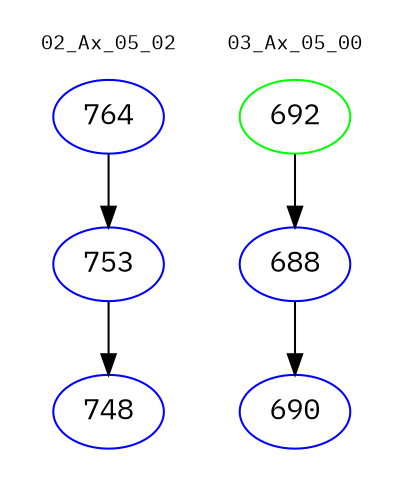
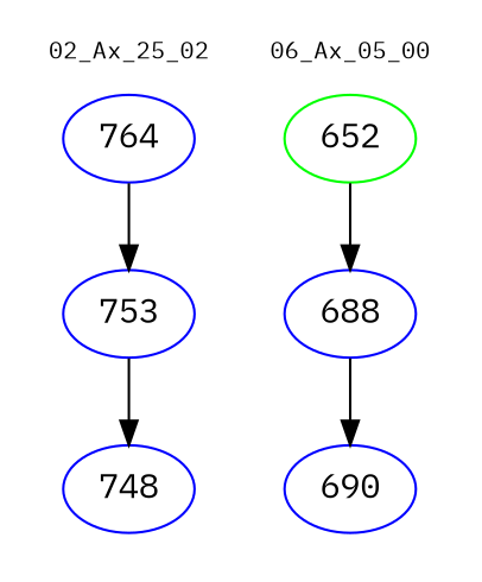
  digraph {
    fontname="IBM Plex Mono"
    node [color=blue fontname="IBM Plex Mono"]
    edge [color=black fontname="IBM Plex Mono"]
    n1 [label=764]
    n2 [label=753]
    n3 [label=748]
-   n4 [color=green label=692]
+   n4 [color=green label=652]
    n5 [label=688]
    n6 [label=690]
    subgraph cluster_1 {
      color=white
      fontsize=10
-     label="02_Ax_05_02"
+     label="02_Ax_25_02"
      n1
      n2
      n3
    }
    subgraph cluster_2 {
      color=white
      fontsize=10
-     label="03_Ax_05_00"
+     label="06_Ax_05_00"
      n4
      n5
      n6
    }
    n1 -> n2
    n2 -> n3
    n4 -> n5
    n5 -> n6
  }
